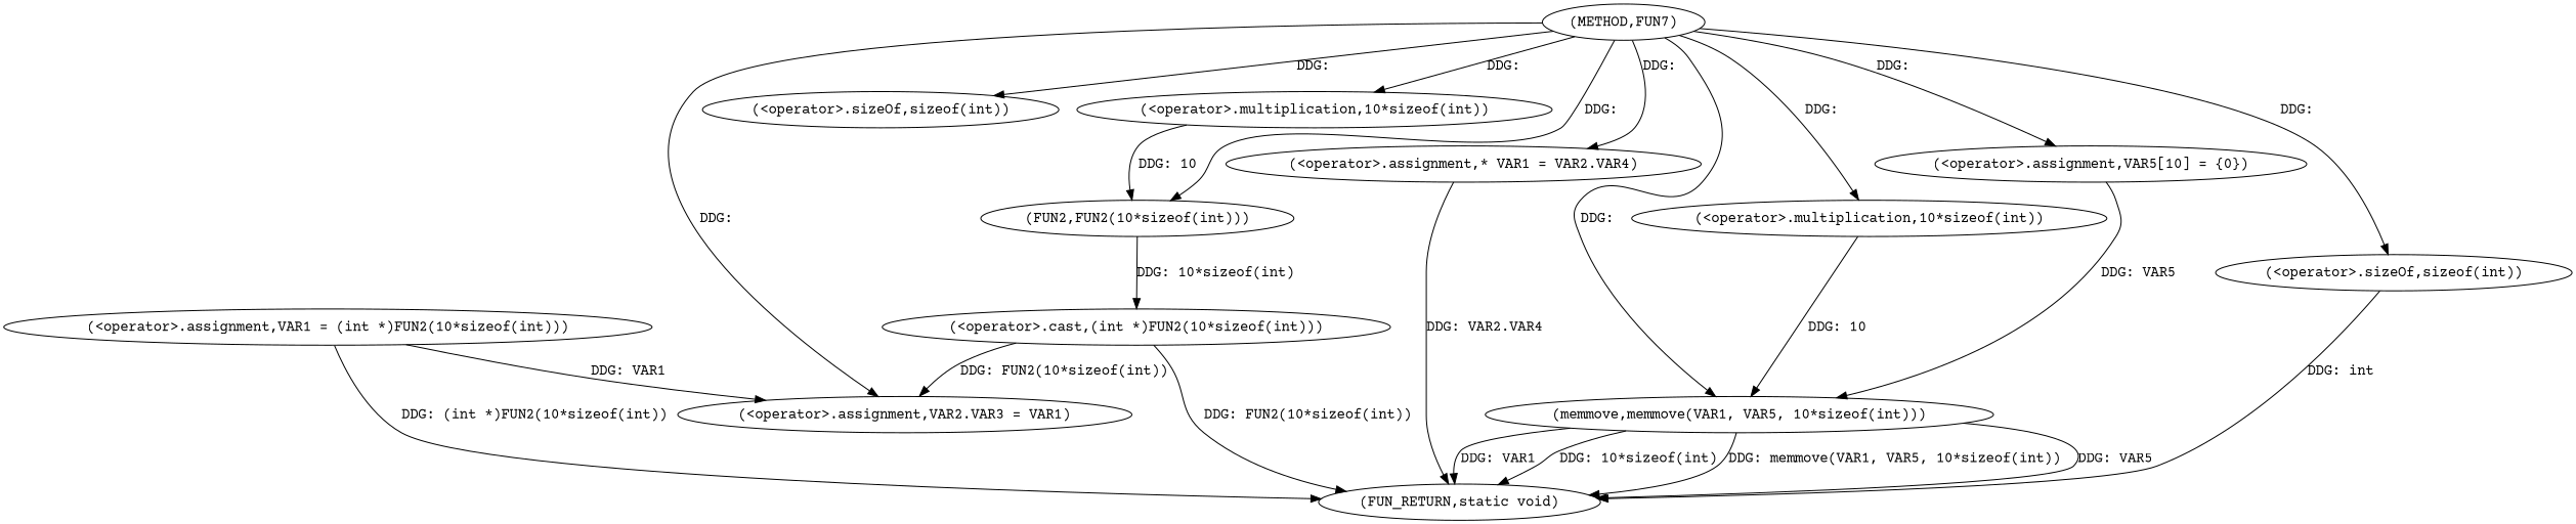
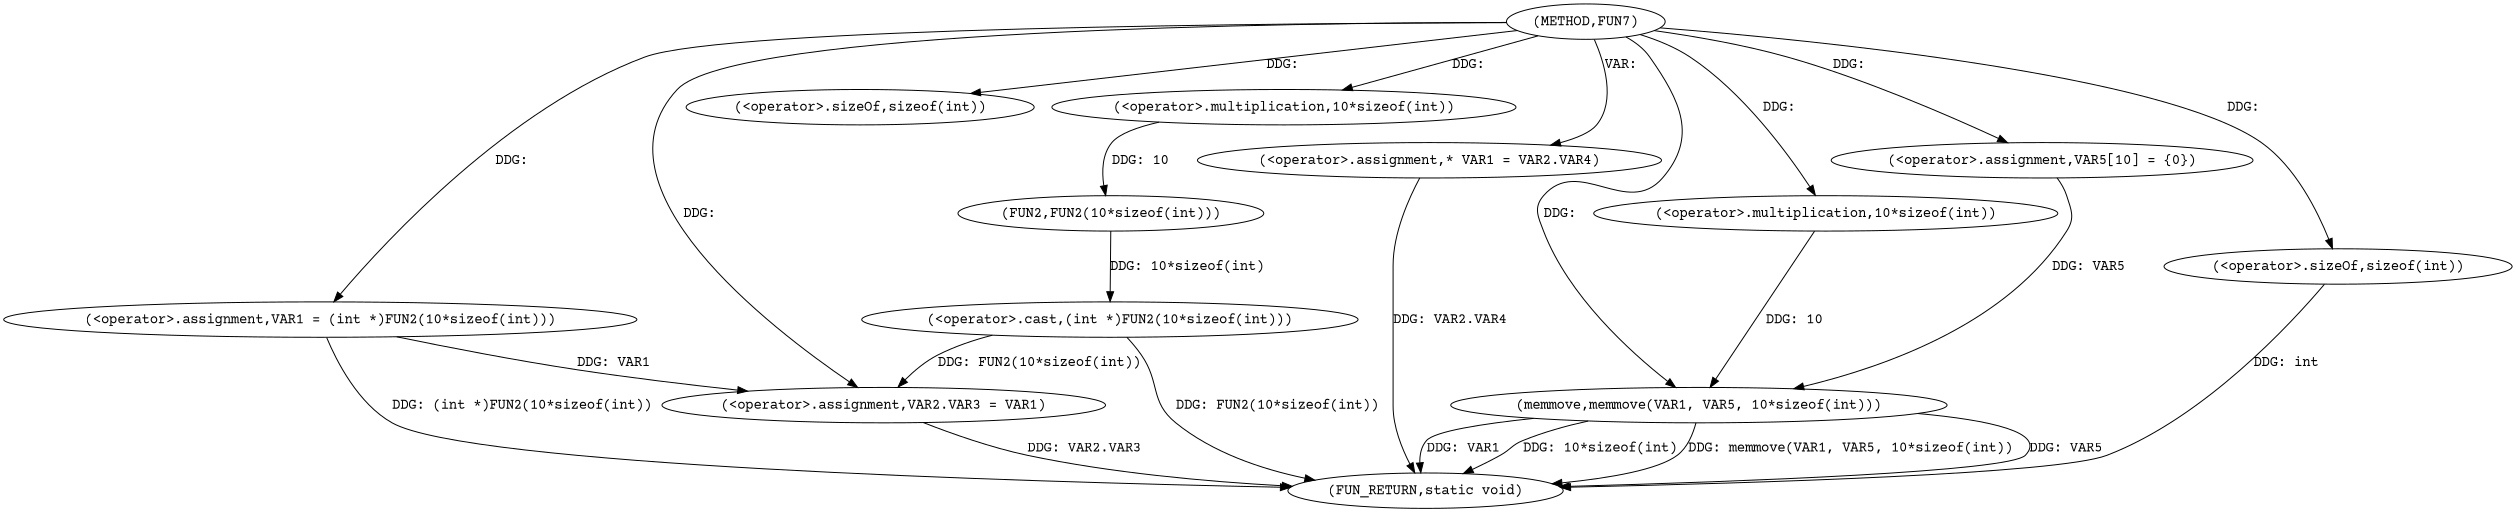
  digraph {
    fontname="Courier Prime"
    node [fontname="Courier Prime"]
    edge [fontname="Courier Prime"]
    n1 [label="(METHOD,FUN7)"]
    n2 [label="(<operator>.assignment,VAR1 = (int *)FUN2(10*sizeof(int)))"]
    n3 [label="(<operator>.multiplication,10*sizeof(int))"]
    n4 [label="(<operator>.sizeOf,sizeof(int))"]
    n5 [label="(<operator>.assignment,VAR2.VAR3 = VAR1)"]
    n6 [label="(<operator>.assignment,* VAR1 = VAR2.VAR4)"]
    n7 [label="(<operator>.assignment,VAR5[10] = {0})"]
    n8 [label="(memmove,memmove(VAR1, VAR5, 10*sizeof(int)))"]
    n9 [label="(<operator>.multiplication,10*sizeof(int))"]
    n10 [label="(<operator>.sizeOf,sizeof(int))"]
    n11 [label="(FUN_RETURN,static void)"]
    n12 [label="(FUN2,FUN2(10*sizeof(int)))"]
    n13 [label="(<operator>.cast,(int *)FUN2(10*sizeof(int)))"]
-   n1 -> n12 [label="DDG: "]
+   n1 -> n2 [label="DDG: "]
    n1 -> n3 [label="DDG: "]
    n1 -> n4 [label="DDG: "]
    n1 -> n5 [label="DDG: "]
-   n1 -> n6 [label="DDG: "]
+   n1 -> n6 [label="VAR: "]
    n1 -> n7 [label="DDG: "]
    n1 -> n8 [label="DDG: "]
    n1 -> n9 [label="DDG: "]
    n1 -> n10 [label="DDG: "]
    n2 -> n5 [label="DDG: VAR1"]
    n2 -> n11 [label="DDG: (int *)FUN2(10*sizeof(int))"]
    n3 -> n12 [label="DDG: 10"]
+   n5 -> n11 [label="DDG: VAR2.VAR3"]
    n6 -> n11 [label="DDG: VAR2.VAR4"]
    n7 -> n8 [label="DDG: VAR5"]
    n8 -> n11 [label="DDG: VAR5"]
    n8 -> n11 [label="DDG: VAR1"]
    n8 -> n11 [label="DDG: 10*sizeof(int)"]
    n8 -> n11 [label="DDG: memmove(VAR1, VAR5, 10*sizeof(int))"]
    n9 -> n8 [label="DDG: 10"]
    n10 -> n11 [label="DDG: int"]
    n12 -> n13 [label="DDG: 10*sizeof(int)"]
    n13 -> n5 [label="DDG: FUN2(10*sizeof(int))"]
    n13 -> n11 [label="DDG: FUN2(10*sizeof(int))"]
  }
